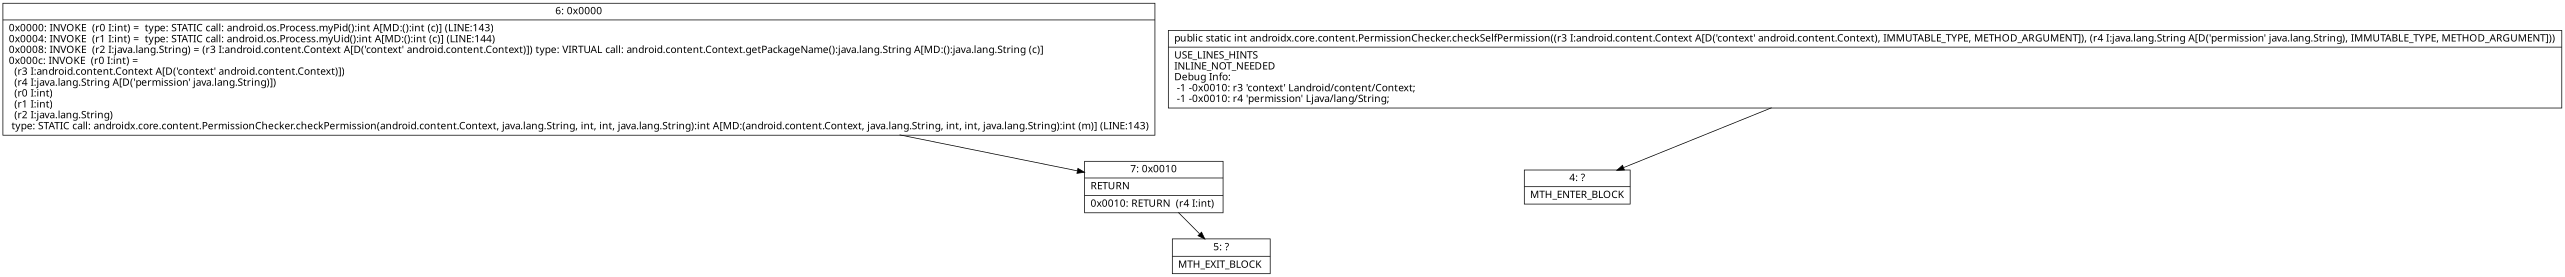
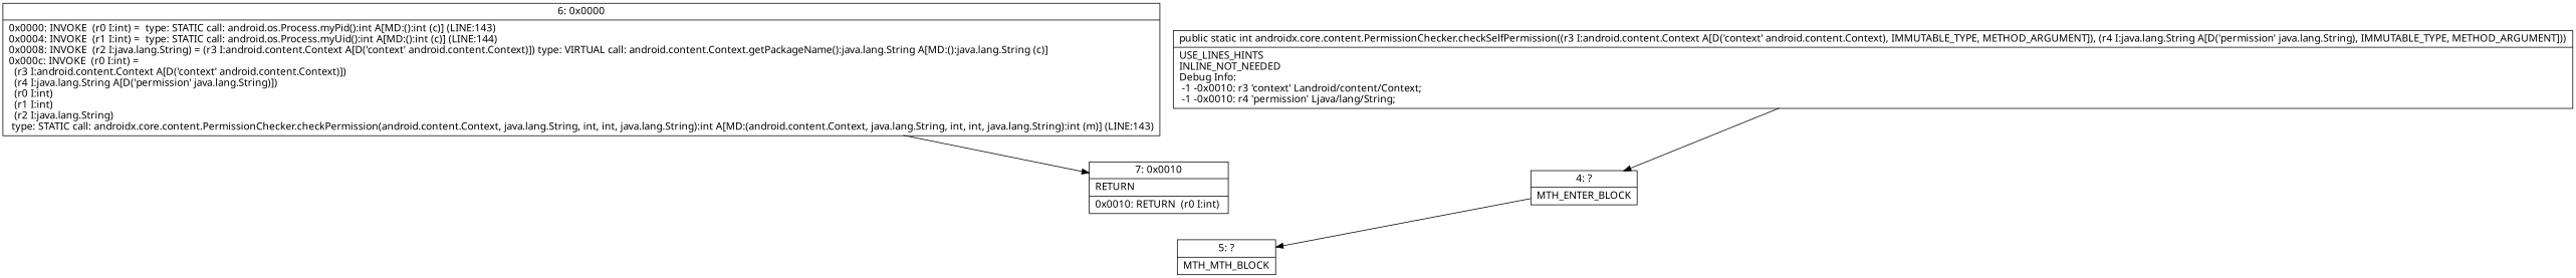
  digraph {
    fontname="Noto Sans"
    node [fontname="Noto Sans" shape=record]
    edge [fontname="Noto Sans"]
    n1 [label="{4\:\ ?|MTH_ENTER_BLOCK\l}"]
    n2 [label="{6\:\ 0x0000|0x0000: INVOKE  (r0 I:int) =  type: STATIC call: android.os.Process.myPid():int A[MD:():int (c)] (LINE:143)\l0x0004: INVOKE  (r1 I:int) =  type: STATIC call: android.os.Process.myUid():int A[MD:():int (c)] (LINE:144)\l0x0008: INVOKE  (r2 I:java.lang.String) = (r3 I:android.content.Context A[D('context' android.content.Context)]) type: VIRTUAL call: android.content.Context.getPackageName():java.lang.String A[MD:():java.lang.String (c)]\l0x000c: INVOKE  (r0 I:int) = \l  (r3 I:android.content.Context A[D('context' android.content.Context)])\l  (r4 I:java.lang.String A[D('permission' java.lang.String)])\l  (r0 I:int)\l  (r1 I:int)\l  (r2 I:java.lang.String)\l type: STATIC call: androidx.core.content.PermissionChecker.checkPermission(android.content.Context, java.lang.String, int, int, java.lang.String):int A[MD:(android.content.Context, java.lang.String, int, int, java.lang.String):int (m)] (LINE:143)\l}"]
-   n3 [label="{7\:\ 0x0010|RETURN\l|0x0010: RETURN  (r4 I:int) \l}"]
-   n4 [label="{5\:\ ?|MTH_EXIT_BLOCK\l}"]
+   n3 [label="{7\:\ 0x0010|RETURN\l|0x0010: RETURN  (r0 I:int) \l}"]
+   n4 [label="{5\:\ ?|MTH_MTH_BLOCK\l}"]
    n5 [label="{public static int androidx.core.content.PermissionChecker.checkSelfPermission((r3 I:android.content.Context A[D('context' android.content.Context), IMMUTABLE_TYPE, METHOD_ARGUMENT]), (r4 I:java.lang.String A[D('permission' java.lang.String), IMMUTABLE_TYPE, METHOD_ARGUMENT]))  | USE_LINES_HINTS\lINLINE_NOT_NEEDED\lDebug Info:\l  \-1 \-0x0010: r3 'context' Landroid\/content\/Context;\l  \-1 \-0x0010: r4 'permission' Ljava\/lang\/String;\l}"]
    n2 -> n3
-   n3 -> n4
+   n1 -> n4
    n5 -> n1
  }
